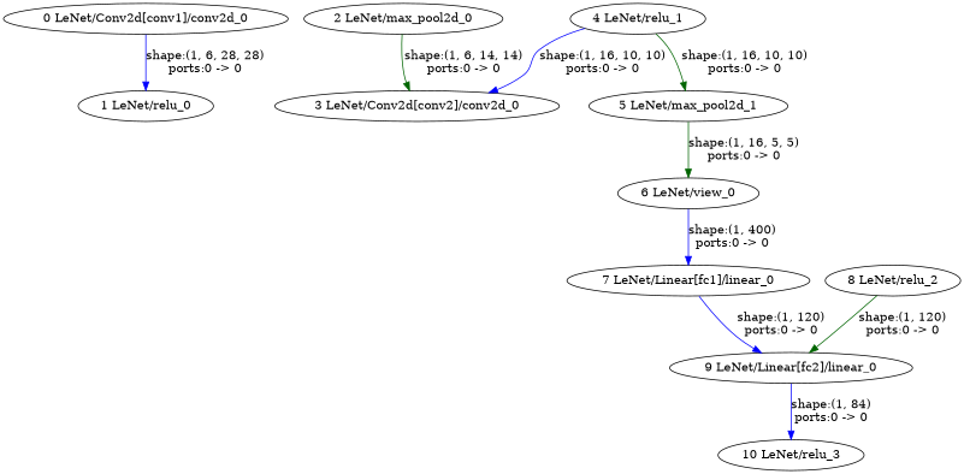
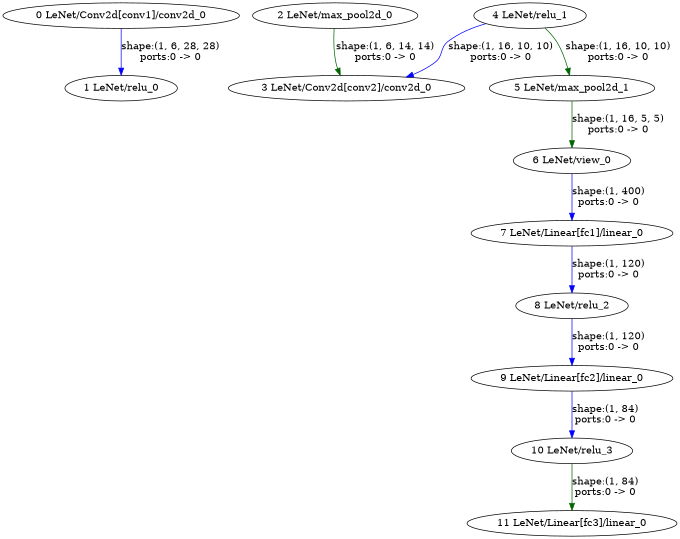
  strict digraph {
    node [type=relu]
    edge [color=blue style=solid]
    "0 LeNet/Conv2d[conv1]/conv2d_0" [type=conv2d]
    "1 LeNet/relu_0"
    "2 LeNet/max_pool2d_0" [type=max_pool2d]
    "3 LeNet/Conv2d[conv2]/conv2d_0" [type=conv2d]
    "4 LeNet/relu_1"
    "5 LeNet/max_pool2d_1" [type=max_pool2d]
    "6 LeNet/view_0" [type=view]
    "7 LeNet/Linear[fc1]/linear_0" [type=linear]
    "8 LeNet/relu_2"
    "9 LeNet/Linear[fc2]/linear_0" [type=linear]
    "10 LeNet/relu_3"
+   "11 LeNet/Linear[fc3]/linear_0" [type=linear]
    "0 LeNet/Conv2d[conv1]/conv2d_0" -> "1 LeNet/relu_0" [label="shape:(1, 6, 28, 28)\nports:0 -> 0"]
    "2 LeNet/max_pool2d_0" -> "3 LeNet/Conv2d[conv2]/conv2d_0" [color=darkgreen label="shape:(1, 6, 14, 14)\nports:0 -> 0"]
    "4 LeNet/relu_1" -> "3 LeNet/Conv2d[conv2]/conv2d_0" [label="shape:(1, 16, 10, 10)\nports:0 -> 0"]
    "4 LeNet/relu_1" -> "5 LeNet/max_pool2d_1" [color=darkgreen label="shape:(1, 16, 10, 10)\nports:0 -> 0"]
    "5 LeNet/max_pool2d_1" -> "6 LeNet/view_0" [color=darkgreen label="shape:(1, 16, 5, 5)\nports:0 -> 0"]
    "6 LeNet/view_0" -> "7 LeNet/Linear[fc1]/linear_0" [label="shape:(1, 400)\nports:0 -> 0"]
-   "7 LeNet/Linear[fc1]/linear_0" -> "9 LeNet/Linear[fc2]/linear_0" [label="shape:(1, 120)\nports:0 -> 0"]
-   "8 LeNet/relu_2" -> "9 LeNet/Linear[fc2]/linear_0" [color=darkgreen label="shape:(1, 120)\nports:0 -> 0"]
+   "7 LeNet/Linear[fc1]/linear_0" -> "8 LeNet/relu_2" [label="shape:(1, 120)\nports:0 -> 0"]
+   "8 LeNet/relu_2" -> "9 LeNet/Linear[fc2]/linear_0" [label="shape:(1, 120)\nports:0 -> 0"]
    "9 LeNet/Linear[fc2]/linear_0" -> "10 LeNet/relu_3" [label="shape:(1, 84)\nports:0 -> 0"]
+   "10 LeNet/relu_3" -> "11 LeNet/Linear[fc3]/linear_0" [color=darkgreen label="shape:(1, 84)\nports:0 -> 0"]
  }
